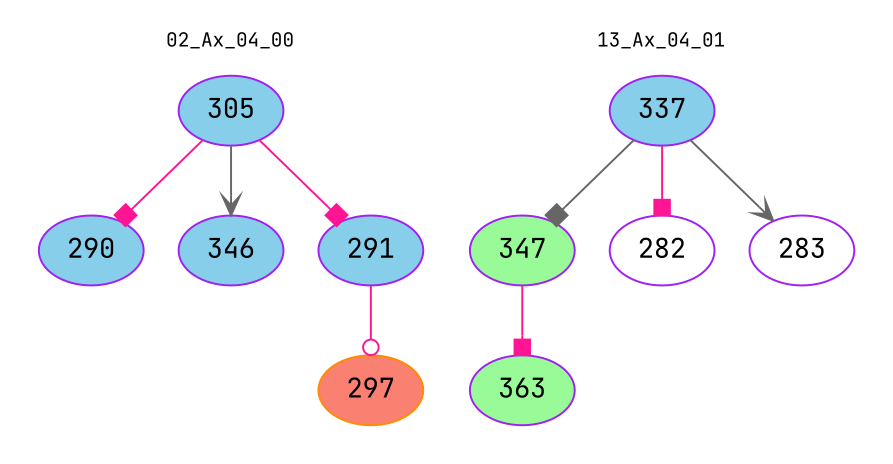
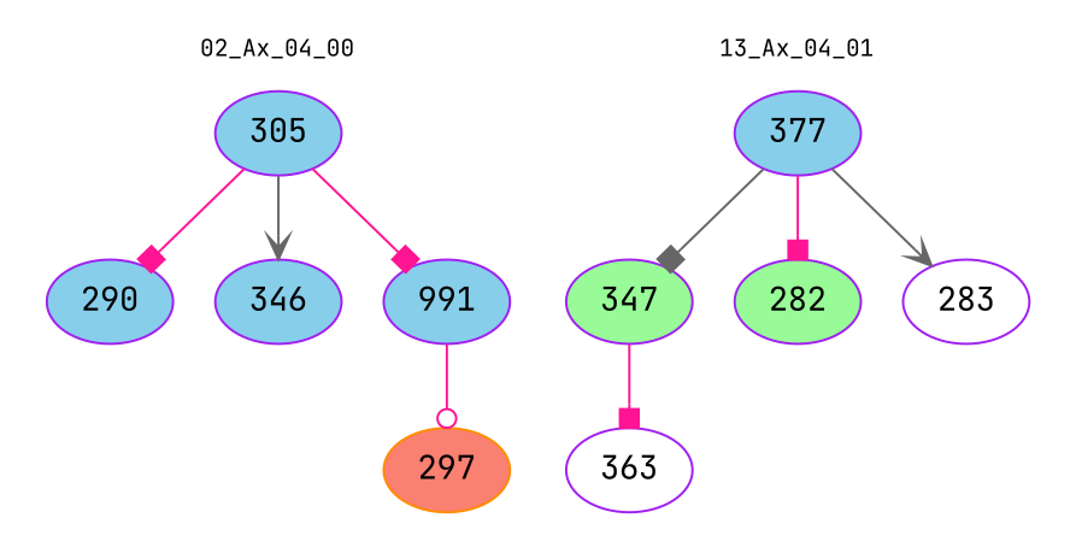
  digraph {
    fontname="JetBrains Mono"
    node [color=purple fillcolor=skyblue fontname="JetBrains Mono" style=filled]
    edge [arrowhead=box color=deeppink fontname="JetBrains Mono"]
    n1 [label=305]
    n2 [label=290]
    n3 [label=346]
-   n4 [label=291]
+   n4 [label=991]
    n5 [color=darkorange fillcolor=salmon label=297]
-   n6 [label=337]
+   n6 [label=377]
    n7 [fillcolor=palegreen label=347]
-   n8 [fillcolor=white label=282]
+   n8 [fillcolor=palegreen label=282]
    n9 [fillcolor=white label=283]
-   n10 [fillcolor=palegreen label=363]
+   n10 [fillcolor=white label=363]
    subgraph cluster_1 {
      color=white
      fontsize=10
      label="02_Ax_04_00"
      n1
      n2
      n3
      n4
      n5
    }
    subgraph cluster_2 {
      color=white
      fontsize=10
      label="13_Ax_04_01"
      n6
      n7
      n8
      n9
      n10
    }
    n1 -> n2
    n1 -> n3 [arrowhead=vee color=gray40]
    n1 -> n4
    n4 -> n5 [arrowhead=odot]
    n6 -> n7 [color=gray40]
    n6 -> n8
    n6 -> n9 [arrowhead=vee color=gray40]
    n7 -> n10
  }
